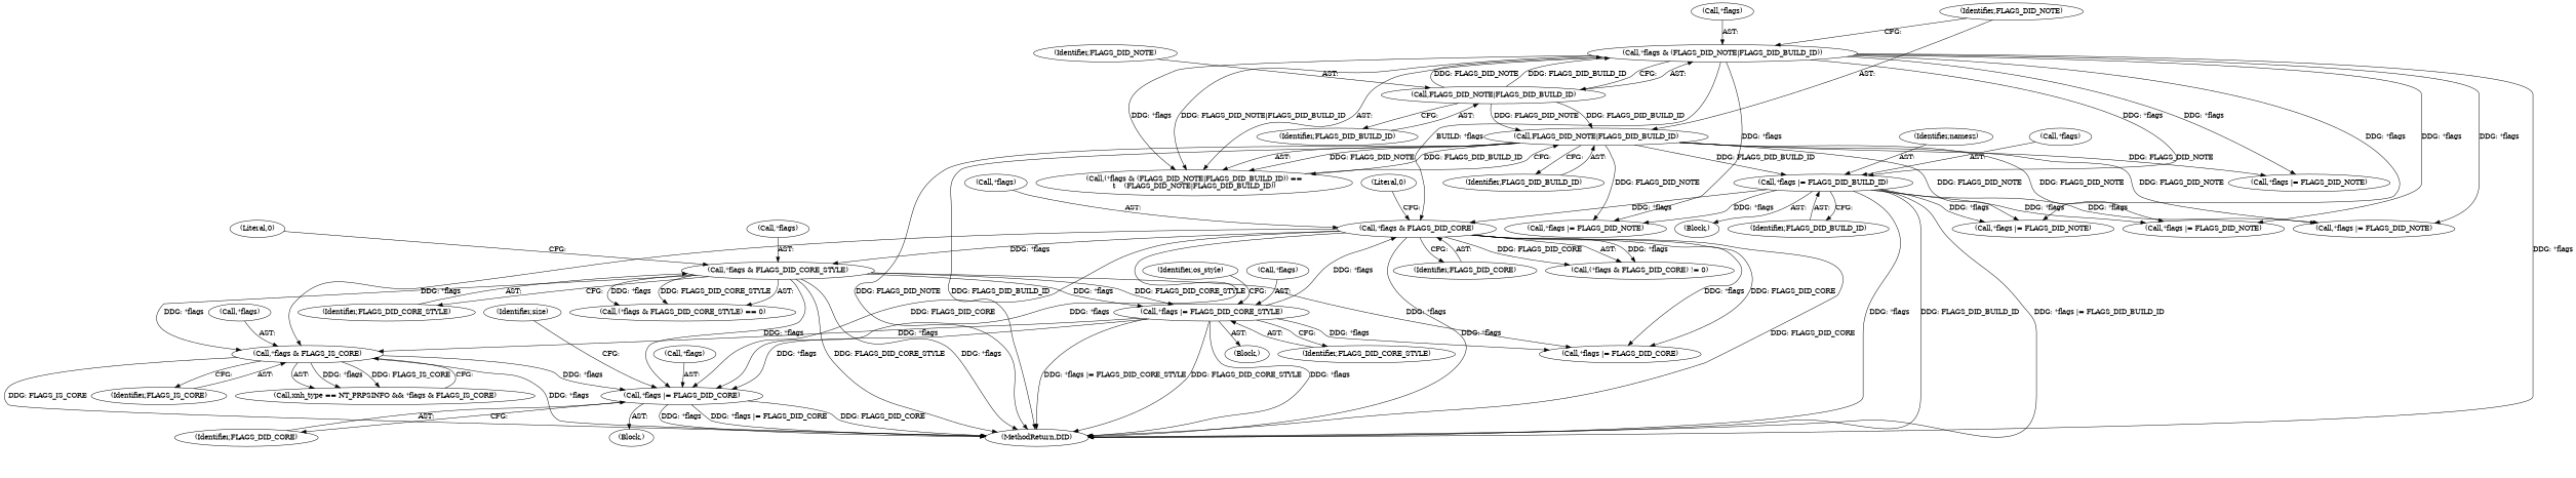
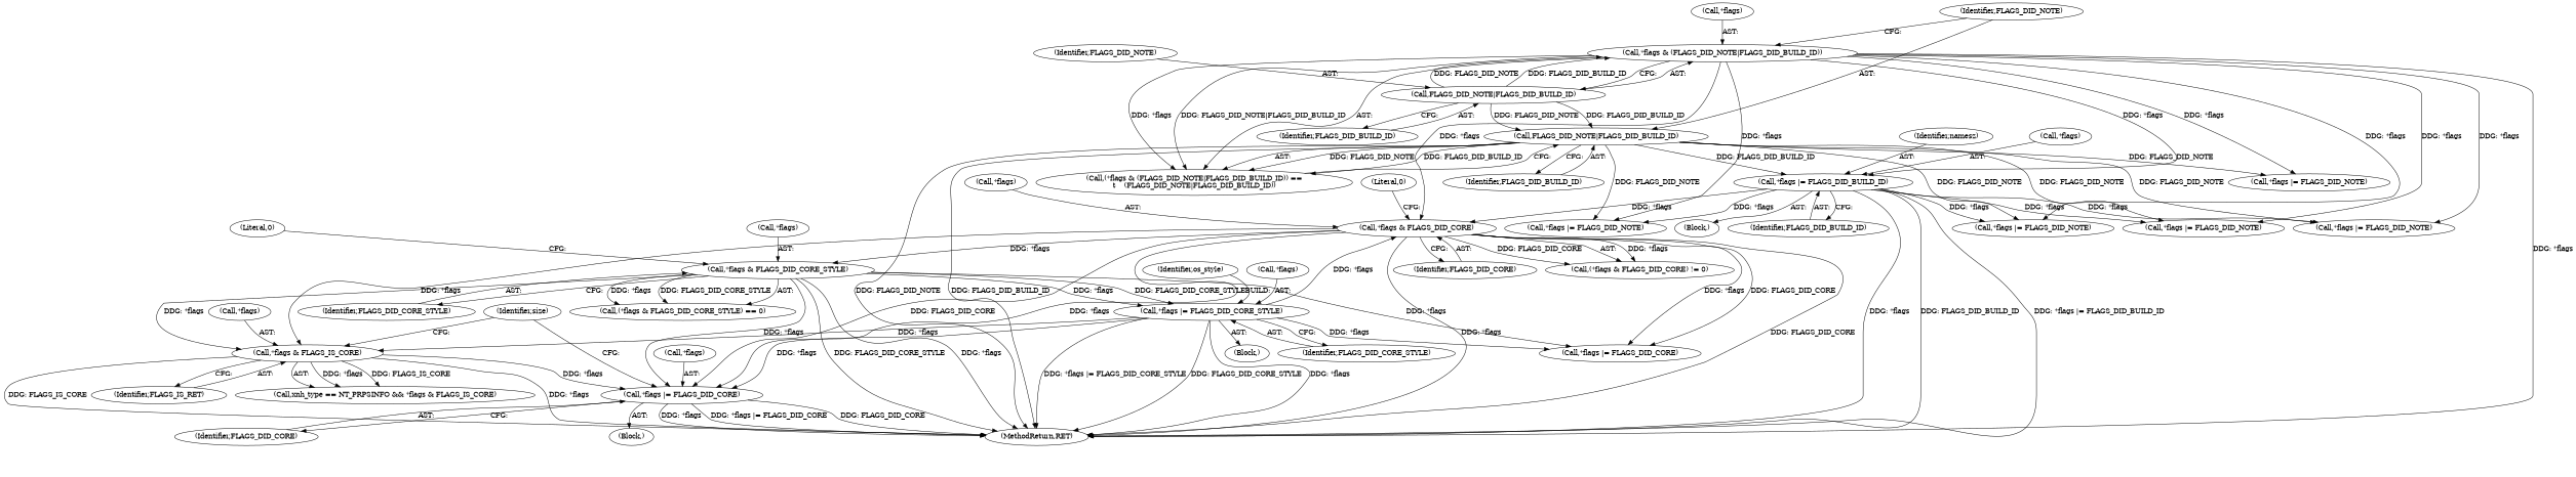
  digraph {
    n1 [label="(Call,*flags |= FLAGS_DID_CORE)"]
    n2 [label="(Identifier,FLAGS_DID_CORE)"]
    n3 [label="(Block,)"]
-   n4 [label="(MethodReturn,DID)"]
+   n4 [label="(MethodReturn,RET)"]
    n5 [label="(Call,*flags & FLAGS_DID_CORE)"]
    n6 [label="(Call,*flags & FLAGS_IS_CORE)"]
    n7 [label="(Call,*flags & FLAGS_DID_CORE_STYLE)"]
    n8 [label="(Identifier,FLAGS_DID_CORE)"]
    n9 [label="(Call,(*flags & FLAGS_DID_CORE) != 0)"]
    n10 [label="(Call,*flags |= FLAGS_DID_CORE)"]
    n11 [label="(Call,xnh_type == NT_PRPSINFO && *flags & FLAGS_IS_CORE)"]
-   n12 [label="(Identifier,FLAGS_IS_CORE)"]
+   n12 [label="(Identifier,FLAGS_IS_RET)"]
    n13 [label="(Call,*flags |= FLAGS_DID_CORE_STYLE)"]
    n14 [label="(Block,)"]
    n15 [label="(Identifier,FLAGS_DID_CORE_STYLE)"]
    n16 [label="(Identifier,FLAGS_DID_CORE_STYLE)"]
    n17 [label="(Call,(*flags & FLAGS_DID_CORE_STYLE) == 0)"]
    n18 [label="(Call,*flags |= FLAGS_DID_BUILD_ID)"]
    n19 [label="(Call,*flags |= FLAGS_DID_NOTE)"]
    n20 [label="(Call,*flags |= FLAGS_DID_NOTE)"]
    n21 [label="(Call,*flags |= FLAGS_DID_NOTE)"]
    n22 [label="(Call,*flags |= FLAGS_DID_NOTE)"]
    n23 [label="(Block,)"]
    n24 [label="(Identifier,FLAGS_DID_BUILD_ID)"]
    n25 [label="(Call,*flags & (FLAGS_DID_NOTE|FLAGS_DID_BUILD_ID))"]
    n26 [label="(Call,FLAGS_DID_NOTE|FLAGS_DID_BUILD_ID)"]
    n27 [label="(Call,*flags |= FLAGS_DID_NOTE)"]
    n28 [label="(Call,(*flags & (FLAGS_DID_NOTE|FLAGS_DID_BUILD_ID)) ==\n\t    (FLAGS_DID_NOTE|FLAGS_DID_BUILD_ID))"]
    n29 [label="(Call,FLAGS_DID_NOTE|FLAGS_DID_BUILD_ID)"]
    n30 [label="(Identifier,FLAGS_DID_BUILD_ID)"]
    n31 [label="(Identifier,FLAGS_DID_BUILD_ID)"]
    n32 [label="(Literal,0)"]
    n33 [label="(Call,*flags)"]
    n34 [label="(Identifier,namesz)"]
    n35 [label="(Literal,0)"]
    n36 [label="(Identifier,os_style)"]
    n37 [label="(Call,*flags)"]
    n38 [label="(Call,*flags)"]
    n39 [label="(Call,*flags)"]
    n40 [label="(Call,*flags)"]
    n41 [label="(Identifier,size)"]
    n42 [label="(Identifier,FLAGS_DID_NOTE)"]
    n43 [label="(Identifier,FLAGS_DID_NOTE)"]
    n44 [label="(Call,*flags)"]
    n45 [label="(Call,*flags)"]
    n1 -> n2 [label="CFG: "]
    n1 -> n3 [label="AST: "]
    n1 -> n4 [label="DDG: FLAGS_DID_CORE"]
    n1 -> n4 [label="DDG: *flags"]
    n1 -> n4 [label="DDG: *flags |= FLAGS_DID_CORE"]
    n2 -> n1 [label="AST: "]
    n5 -> n1 [label="DDG: *flags"]
    n5 -> n1 [label="DDG: FLAGS_DID_CORE"]
    n5 -> n4 [label="DDG: *flags"]
    n5 -> n4 [label="DDG: FLAGS_DID_CORE"]
    n5 -> n6 [label="DDG: *flags"]
    n5 -> n7 [label="DDG: *flags"]
    n5 -> n8 [label="CFG: "]
    n5 -> n9 [label="AST: "]
    n5 -> n9 [label="DDG: *flags"]
    n5 -> n9 [label="DDG: FLAGS_DID_CORE"]
    n5 -> n10 [label="DDG: *flags"]
    n5 -> n10 [label="DDG: FLAGS_DID_CORE"]
    n6 -> n1 [label="DDG: *flags"]
    n6 -> n4 [label="DDG: FLAGS_IS_CORE"]
    n6 -> n4 [label="DDG: *flags"]
    n6 -> n11 [label="AST: "]
    n6 -> n11 [label="DDG: *flags"]
    n6 -> n11 [label="DDG: FLAGS_IS_CORE"]
    n6 -> n12 [label="CFG: "]
    n7 -> n1 [label="DDG: *flags"]
    n7 -> n4 [label="DDG: FLAGS_DID_CORE_STYLE"]
    n7 -> n4 [label="DDG: *flags"]
    n7 -> n6 [label="DDG: *flags"]
    n7 -> n10 [label="DDG: *flags"]
    n7 -> n13 [label="DDG: *flags"]
    n7 -> n13 [label="DDG: FLAGS_DID_CORE_STYLE"]
    n7 -> n16 [label="CFG: "]
    n7 -> n17 [label="AST: "]
    n7 -> n17 [label="DDG: *flags"]
    n7 -> n17 [label="DDG: FLAGS_DID_CORE_STYLE"]
    n8 -> n5 [label="AST: "]
-   n11 -> n6 [label="CFG: "]
+   n41 -> n6 [label="CFG: "]
    n12 -> n6 [label="AST: "]
    n13 -> n1 [label="DDG: *flags"]
    n13 -> n4 [label="DDG: *flags"]
    n13 -> n4 [label="DDG: *flags |= FLAGS_DID_CORE_STYLE"]
    n13 -> n4 [label="DDG: FLAGS_DID_CORE_STYLE"]
    n13 -> n5 [label="DDG: *flags"]
    n13 -> n6 [label="DDG: *flags"]
    n13 -> n10 [label="DDG: *flags"]
    n13 -> n14 [label="AST: "]
    n13 -> n15 [label="CFG: "]
    n15 -> n13 [label="AST: "]
    n16 -> n7 [label="AST: "]
    n18 -> n4 [label="DDG: *flags"]
    n18 -> n4 [label="DDG: FLAGS_DID_BUILD_ID"]
    n18 -> n4 [label="DDG: *flags |= FLAGS_DID_BUILD_ID"]
    n18 -> n5 [label="DDG: *flags"]
    n18 -> n19 [label="DDG: *flags"]
    n18 -> n20 [label="DDG: *flags"]
    n18 -> n21 [label="DDG: *flags"]
    n18 -> n22 [label="DDG: *flags"]
    n18 -> n23 [label="AST: "]
    n18 -> n24 [label="CFG: "]
    n24 -> n18 [label="AST: "]
    n25 -> n4 [label="DDG: *flags"]
-   n25 -> n5 [label="BUILD: *flags"]
+   n25 -> n5 [label="DDG: *flags"]
    n25 -> n18 [label="DDG: *flags"]
    n25 -> n19 [label="DDG: *flags"]
    n25 -> n20 [label="DDG: *flags"]
    n25 -> n21 [label="DDG: *flags"]
    n25 -> n22 [label="DDG: *flags"]
    n25 -> n26 [label="CFG: "]
    n25 -> n27 [label="DDG: *flags"]
    n25 -> n28 [label="AST: "]
    n25 -> n28 [label="DDG: *flags"]
    n25 -> n28 [label="DDG: FLAGS_DID_NOTE|FLAGS_DID_BUILD_ID"]
    n26 -> n25 [label="AST: "]
    n26 -> n25 [label="DDG: FLAGS_DID_NOTE"]
    n26 -> n25 [label="DDG: FLAGS_DID_BUILD_ID"]
    n26 -> n29 [label="DDG: FLAGS_DID_NOTE"]
    n26 -> n29 [label="DDG: FLAGS_DID_BUILD_ID"]
    n26 -> n30 [label="CFG: "]
    n28 -> n29 [label="CFG: "]
    n29 -> n4 [label="DDG: FLAGS_DID_NOTE"]
    n29 -> n4 [label="DDG: FLAGS_DID_BUILD_ID"]
    n29 -> n18 [label="DDG: FLAGS_DID_BUILD_ID"]
    n29 -> n19 [label="DDG: FLAGS_DID_NOTE"]
    n29 -> n20 [label="DDG: FLAGS_DID_NOTE"]
    n29 -> n21 [label="DDG: FLAGS_DID_NOTE"]
    n29 -> n22 [label="DDG: FLAGS_DID_NOTE"]
    n29 -> n27 [label="DDG: FLAGS_DID_NOTE"]
    n29 -> n28 [label="AST: "]
    n29 -> n28 [label="DDG: FLAGS_DID_NOTE"]
    n29 -> n28 [label="DDG: FLAGS_DID_BUILD_ID"]
    n29 -> n31 [label="CFG: "]
    n30 -> n26 [label="AST: "]
    n31 -> n29 [label="AST: "]
    n32 -> n7 [label="CFG: "]
    n33 -> n1 [label="AST: "]
    n34 -> n18 [label="AST: "]
    n35 -> n5 [label="CFG: "]
-   n36 -> n13 [label="CFG: "]
+   n36 -> n13 [label="BUILD: "]
    n37 -> n25 [label="AST: "]
    n38 -> n13 [label="AST: "]
    n39 -> n5 [label="AST: "]
    n40 -> n18 [label="AST: "]
    n41 -> n1 [label="CFG: "]
    n42 -> n25 [label="CFG: "]
    n42 -> n29 [label="AST: "]
    n43 -> n26 [label="AST: "]
    n44 -> n7 [label="AST: "]
    n45 -> n6 [label="AST: "]
  }
